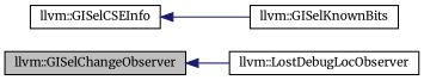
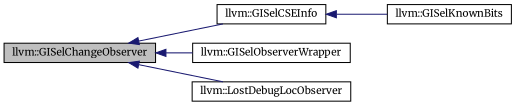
  digraph {
    fontname=Merriweather
    rankdir=LR
    node [color=black fontname=Merriweather fontsize=10 shape=record]
    edge [color=midnightblue dir=back fontname=Merriweather fontsize=10 labelfontname=Helvetica labelfontsize=10 style=solid]
    n1 [fillcolor=grey75 fontcolor=black height=0.2 label="llvm::GISelChangeObserver" style=filled width=0.4]
    n2 [height=0.2 label="llvm::GISelCSEInfo" width=0.4]
+   n3 [height=0.2 label="llvm::GISelObserverWrapper" width=0.4]
    n4 [height=0.2 label="llvm::LostDebugLocObserver" width=0.4]
    n5 [height=0.2 label="llvm::GISelKnownBits" width=0.4]
+   n1 -> n2
+   n1 -> n3
    n1 -> n4
    n2 -> n5
  }
